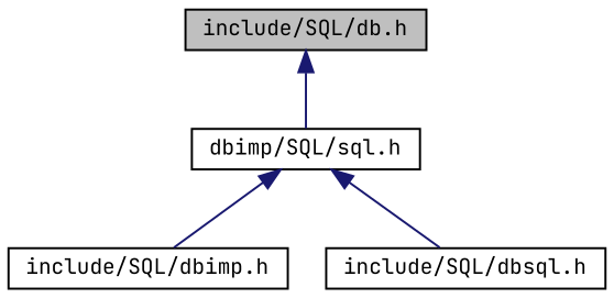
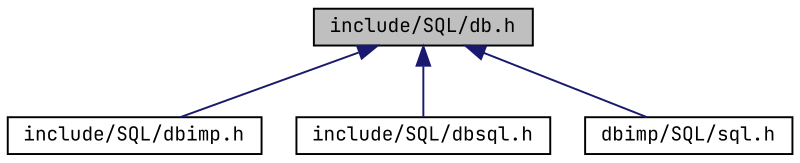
  digraph {
    fontname="JetBrains Mono"
    node [color=black fillcolor=white fontname="JetBrains Mono" fontsize=10 shape=record style=filled]
    edge [color=midnightblue dir=back fontname="JetBrains Mono" fontsize=10 labelfontname=Helvetica labelfontsize=10 style=solid]
    n1 [fillcolor=grey75 fontcolor=black height=0.2 label="include/SQL/db.h" width=0.4]
    n2 [height=0.2 label="include/SQL/dbimp.h" width=0.4]
    n3 [height=0.2 label="include/SQL/dbsql.h" width=0.4]
    n4 [height=0.2 label="dbimp/SQL/sql.h" width=0.4]
-   n4 -> n2
-   n4 -> n3
+   n1 -> n2
+   n1 -> n3
    n1 -> n4
  }
